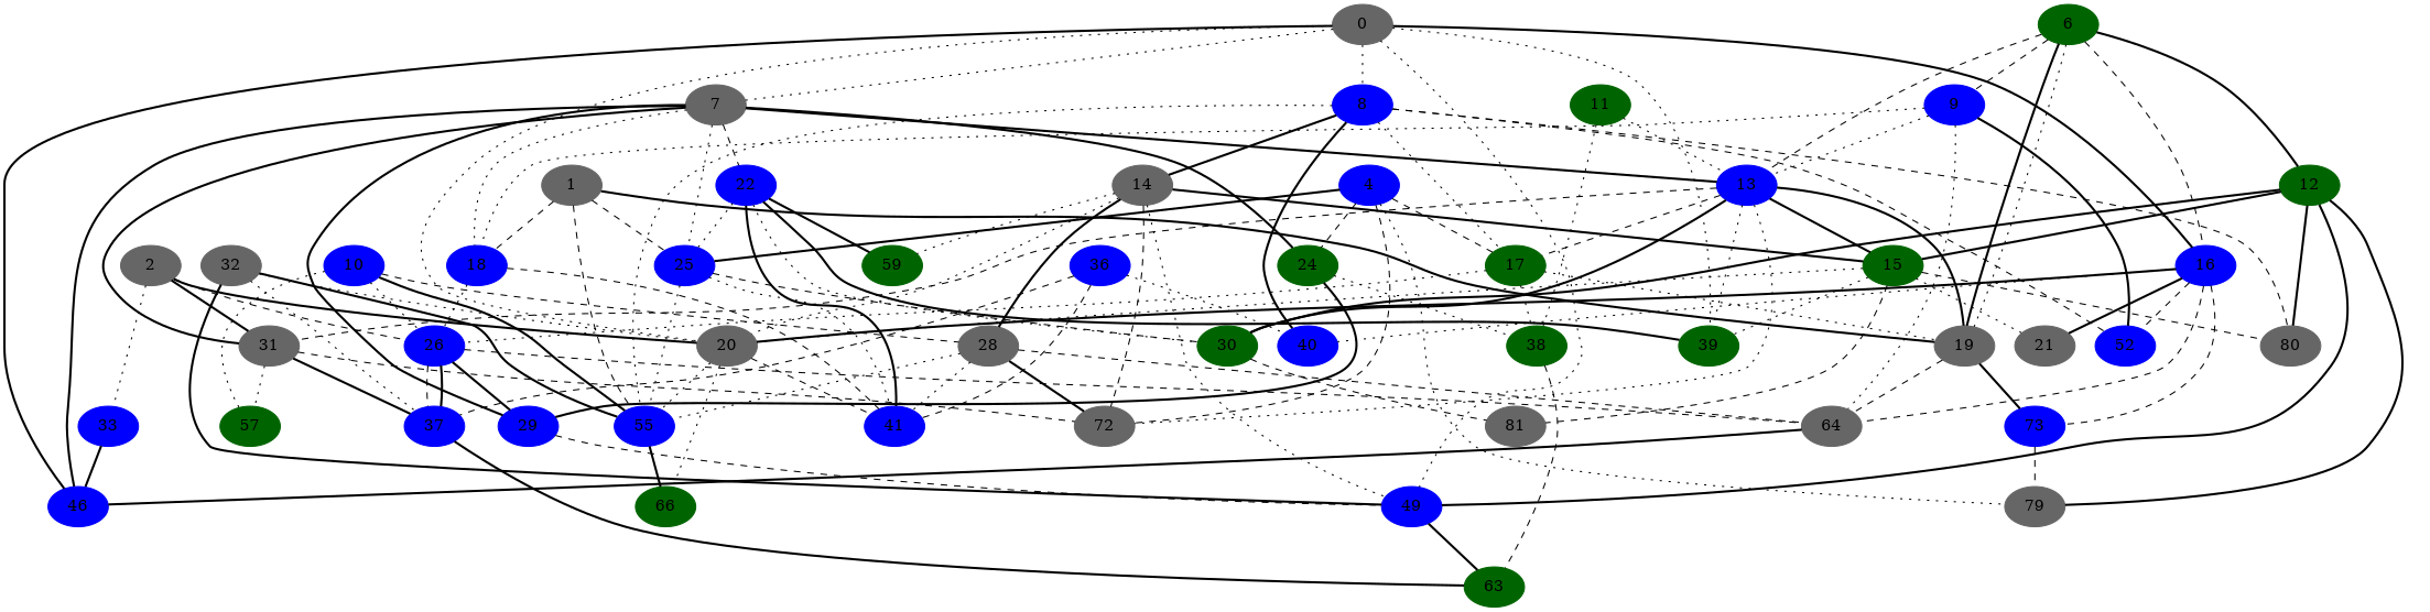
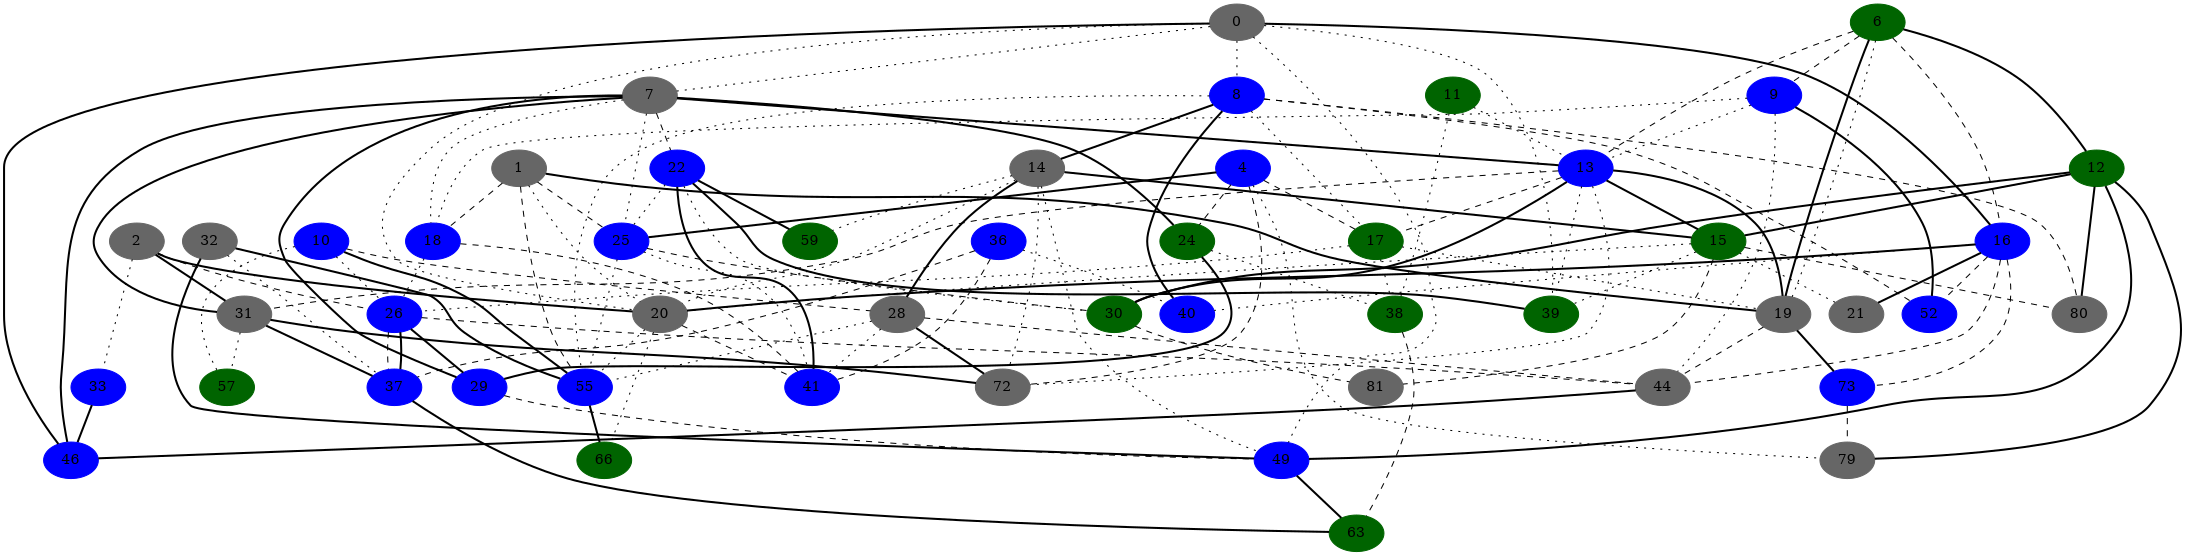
  graph {
    node [color=blue style=filled]
    edge [style=bold]
    1 [color=gray40 super="+68"]
    18 [super="+54"]
    19 [color=gray40 super="+67"]
    20 [color=gray40 super="+43"]
    25 [super="+61"]
    55 [super="+74"]
    26 [super="+51"]
    41 [super="+69"]
-   44 [color=gray40 super="+70" label=64]
+   44 [color=gray40 super="+70"]
    73
    66 [color=darkgreen]
    30 [color=darkgreen]
    2 [color=gray40 super="+5"]
    31 [color=gray40 super="+62"]
    33
    29
    37 [super="+64"]
    72 [color=gray40]
    57 [color=darkgreen]
    46
    n21 [color=gray40 label=0 super="+34"]
    7 [color=gray40 super="+76"]
    8 [super="+35"]
    16 [super="+80"]
    39 [color=darkgreen super="+48"]
    49 [super="+56"]
    24 [color=darkgreen super="+75"]
    13 [super="+27"]
    22 [super="+42"]
    17 [color=darkgreen super="+65"]
    14 [color=gray40 super="+58"]
    40 [super="+47"]
    n33 [color=gray40 label=80]
    52
    21 [color=gray40]
    63 [color=darkgreen]
    4 [super="+78"]
    79 [color=gray40]
    38 [color=darkgreen super="+77"]
    6 [color=darkgreen super="+23"]
    9 [super="+60"]
    12 [color=darkgreen super="+45"]
    15 [color=darkgreen super="+53"]
    59 [color=darkgreen]
    28 [color=gray40 super="+71"]
    10
    11 [color=darkgreen]
    81 [color=gray40]
    32 [color=gray40]
    36
    1 -- 18 [style=dashed]
    1 -- 19
-   32 -- 20 [style=dotted]
+   1 -- 20 [style=dotted]
    1 -- 25 [style=dashed]
    1 -- 55 [style=dashed]
    18 -- 26 [style=dotted]
    18 -- 41 [style=dashed]
    19 -- 44 [style=dashed]
    19 -- 73
    20 -- 55 [style=dotted]
    20 -- 41 [style=dashed]
    20 -- 66 [style=dotted]
    25 -- 55 [style=dotted]
    25 -- 41 [style=dotted]
    25 -- 30 [style=dashed]
    55 -- 66
    26 -- 44 [style=dashed]
    26 -- 29
    26 -- 37 [style=dashed]
    26 -- 37
    44 -- 46
    73 -- 79 [style=dashed]
    30 -- 81 [style=dashed]
    2 -- 20
    2 -- 26 [style=dashed]
    2 -- 31
    2 -- 33 [style=dotted]
    31 -- 37
-   31 -- 72 [style=dashed]
+   31 -- 72
    31 -- 57 [style=dotted]
    33 -- 46
    29 -- 49 [style=dashed]
    37 -- 63
    n21 -- 20 [style=dotted]
    n21 -- 46
    n21 -- 7 [style=dotted]
    n21 -- 8 [style=dotted]
    n21 -- 16
    n21 -- 39 [style=dotted]
    n21 -- 49 [style=dotted]
    7 -- 18 [style=dotted]
    7 -- 25 [style=dotted]
    7 -- 31
    7 -- 29
    7 -- 46
    7 -- 24
    7 -- 13
    7 -- 22 [style=dashed weight=2]
    8 -- 55 [style=dotted]
    8 -- 17 [style=dotted]
    8 -- 14
    8 -- 40
    8 -- n33 [style=dashed]
    8 -- 52 [style=dashed]
    16 -- 20
    16 -- 44 [style=dashed]
    16 -- 73 [style=dashed]
    16 -- 40 [style=dotted]
    16 -- 52 [style=dashed]
    16 -- 21
    49 -- 63
    24 -- 29
    24 -- 38 [style=dotted weight=2]
    13 -- 19
    13 -- 30
    13 -- 31 [style=dashed]
    13 -- 72 [style=dotted]
    13 -- 39 [style=dotted]
    13 -- 17 [style=dashed]
    13 -- 15
    22 -- 25 [style=dotted]
    22 -- 41
    22 -- 30 [style=dotted]
    22 -- 39
    22 -- 59
    17 -- 19 [style=dotted]
    17 -- 26 [style=dotted]
    17 -- 38 [style=dotted]
    14 -- 20 [style=dotted]
-   14 -- 72 [style=dashed]
+   14 -- 72 [style=dotted]
    14 -- 49 [style=dotted]
    14 -- 15
    14 -- 59 [style=dotted]
    14 -- 28
    4 -- 25
    4 -- 72 [style=dashed]
    4 -- 24 [style=dashed]
    4 -- 17 [style=dashed]
    4 -- 79 [style=dotted]
    38 -- 63 [style=dashed weight=2]
    6 -- 19
    6 -- 19 [style=dotted]
    6 -- 16 [style=dashed]
    6 -- 13 [style=dashed]
    6 -- 9 [style=dashed]
    6 -- 12
    9 -- 18 [style=dotted]
    9 -- 44 [style=dotted]
    9 -- 13 [style=dotted]
    9 -- 52
    12 -- 30
    12 -- 49 [weight=2]
    12 -- n33
    12 -- 79
    12 -- 15
    15 -- 20 [style=dotted]
    15 -- 39 [style=dotted]
    15 -- n33 [style=dashed]
    15 -- 21 [style=dotted]
    15 -- 81 [style=dashed]
    28 -- 55 [style=dotted]
    28 -- 41 [style=dotted]
    28 -- 44 [style=dashed]
    28 -- 72
    10 -- 55
    10 -- 26 [style=dotted]
    10 -- 57 [style=dotted]
    10 -- 28 [style=dashed]
    11 -- 13 [style=dotted]
    11 -- 38 [style=dotted]
    32 -- 55
    32 -- 37 [style=dotted]
    32 -- 49
    36 -- 41 [style=dashed]
    36 -- 37 [style=dashed]
    36 -- 40 [style=dotted]
  }
